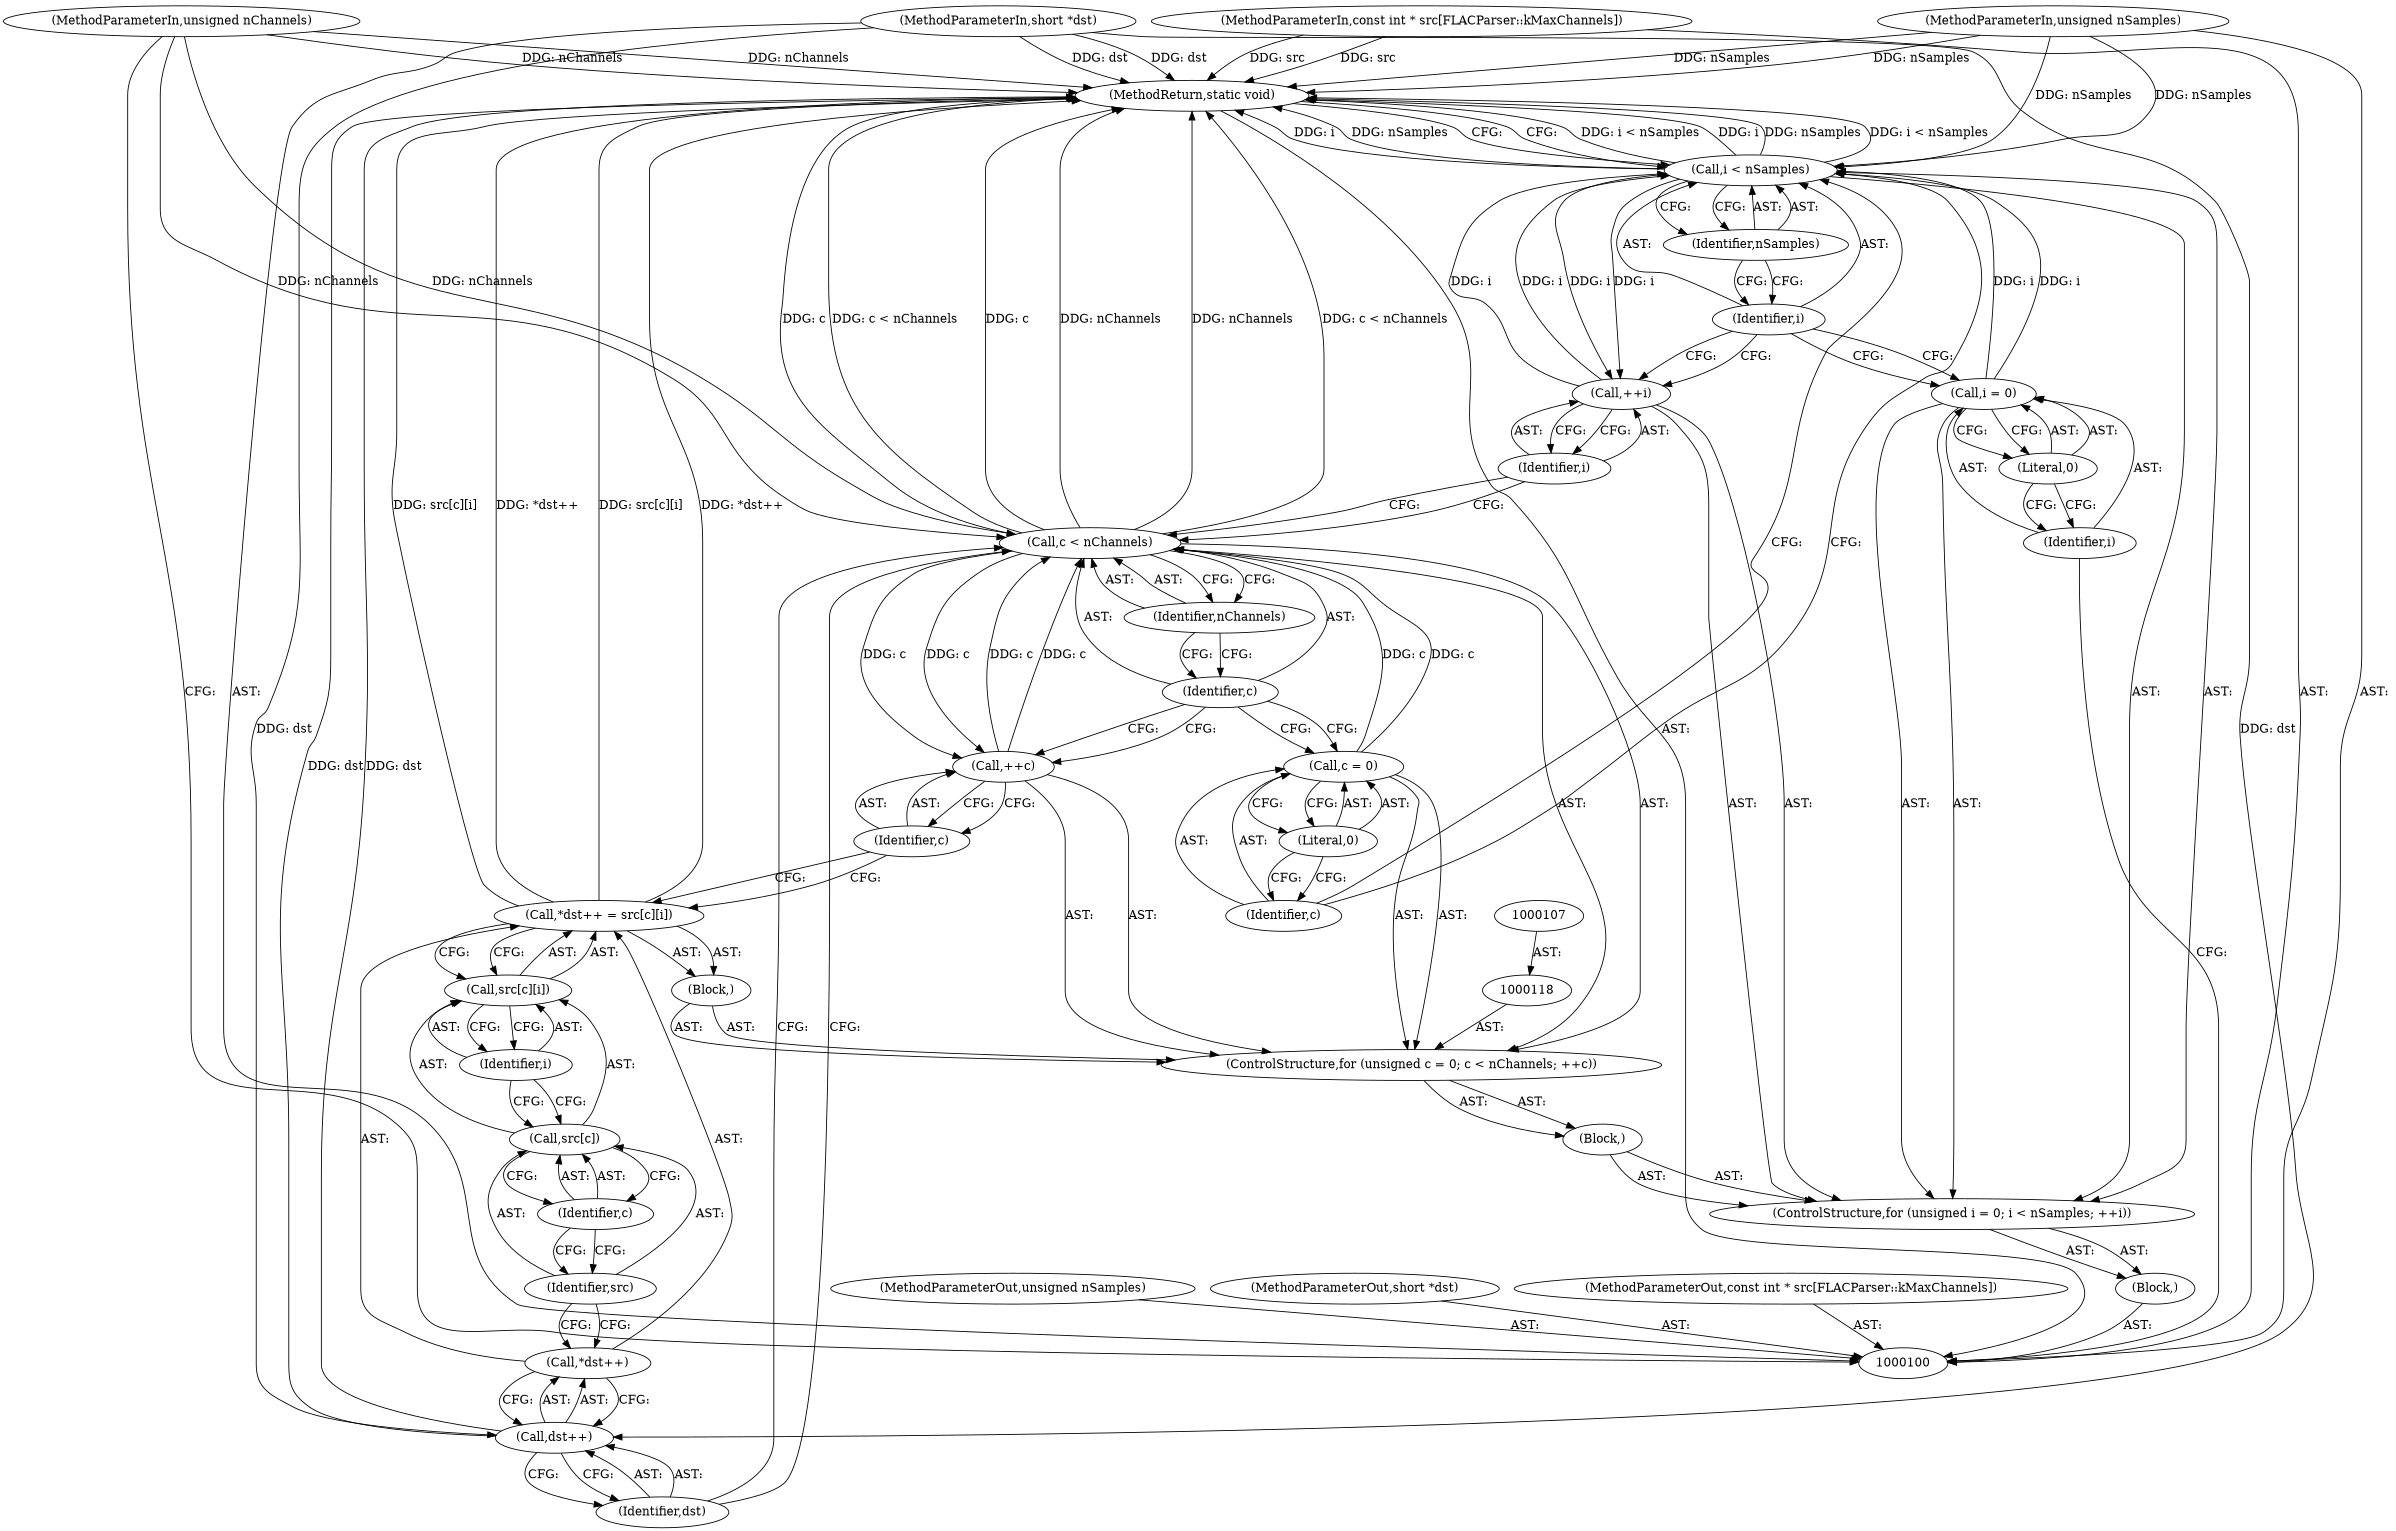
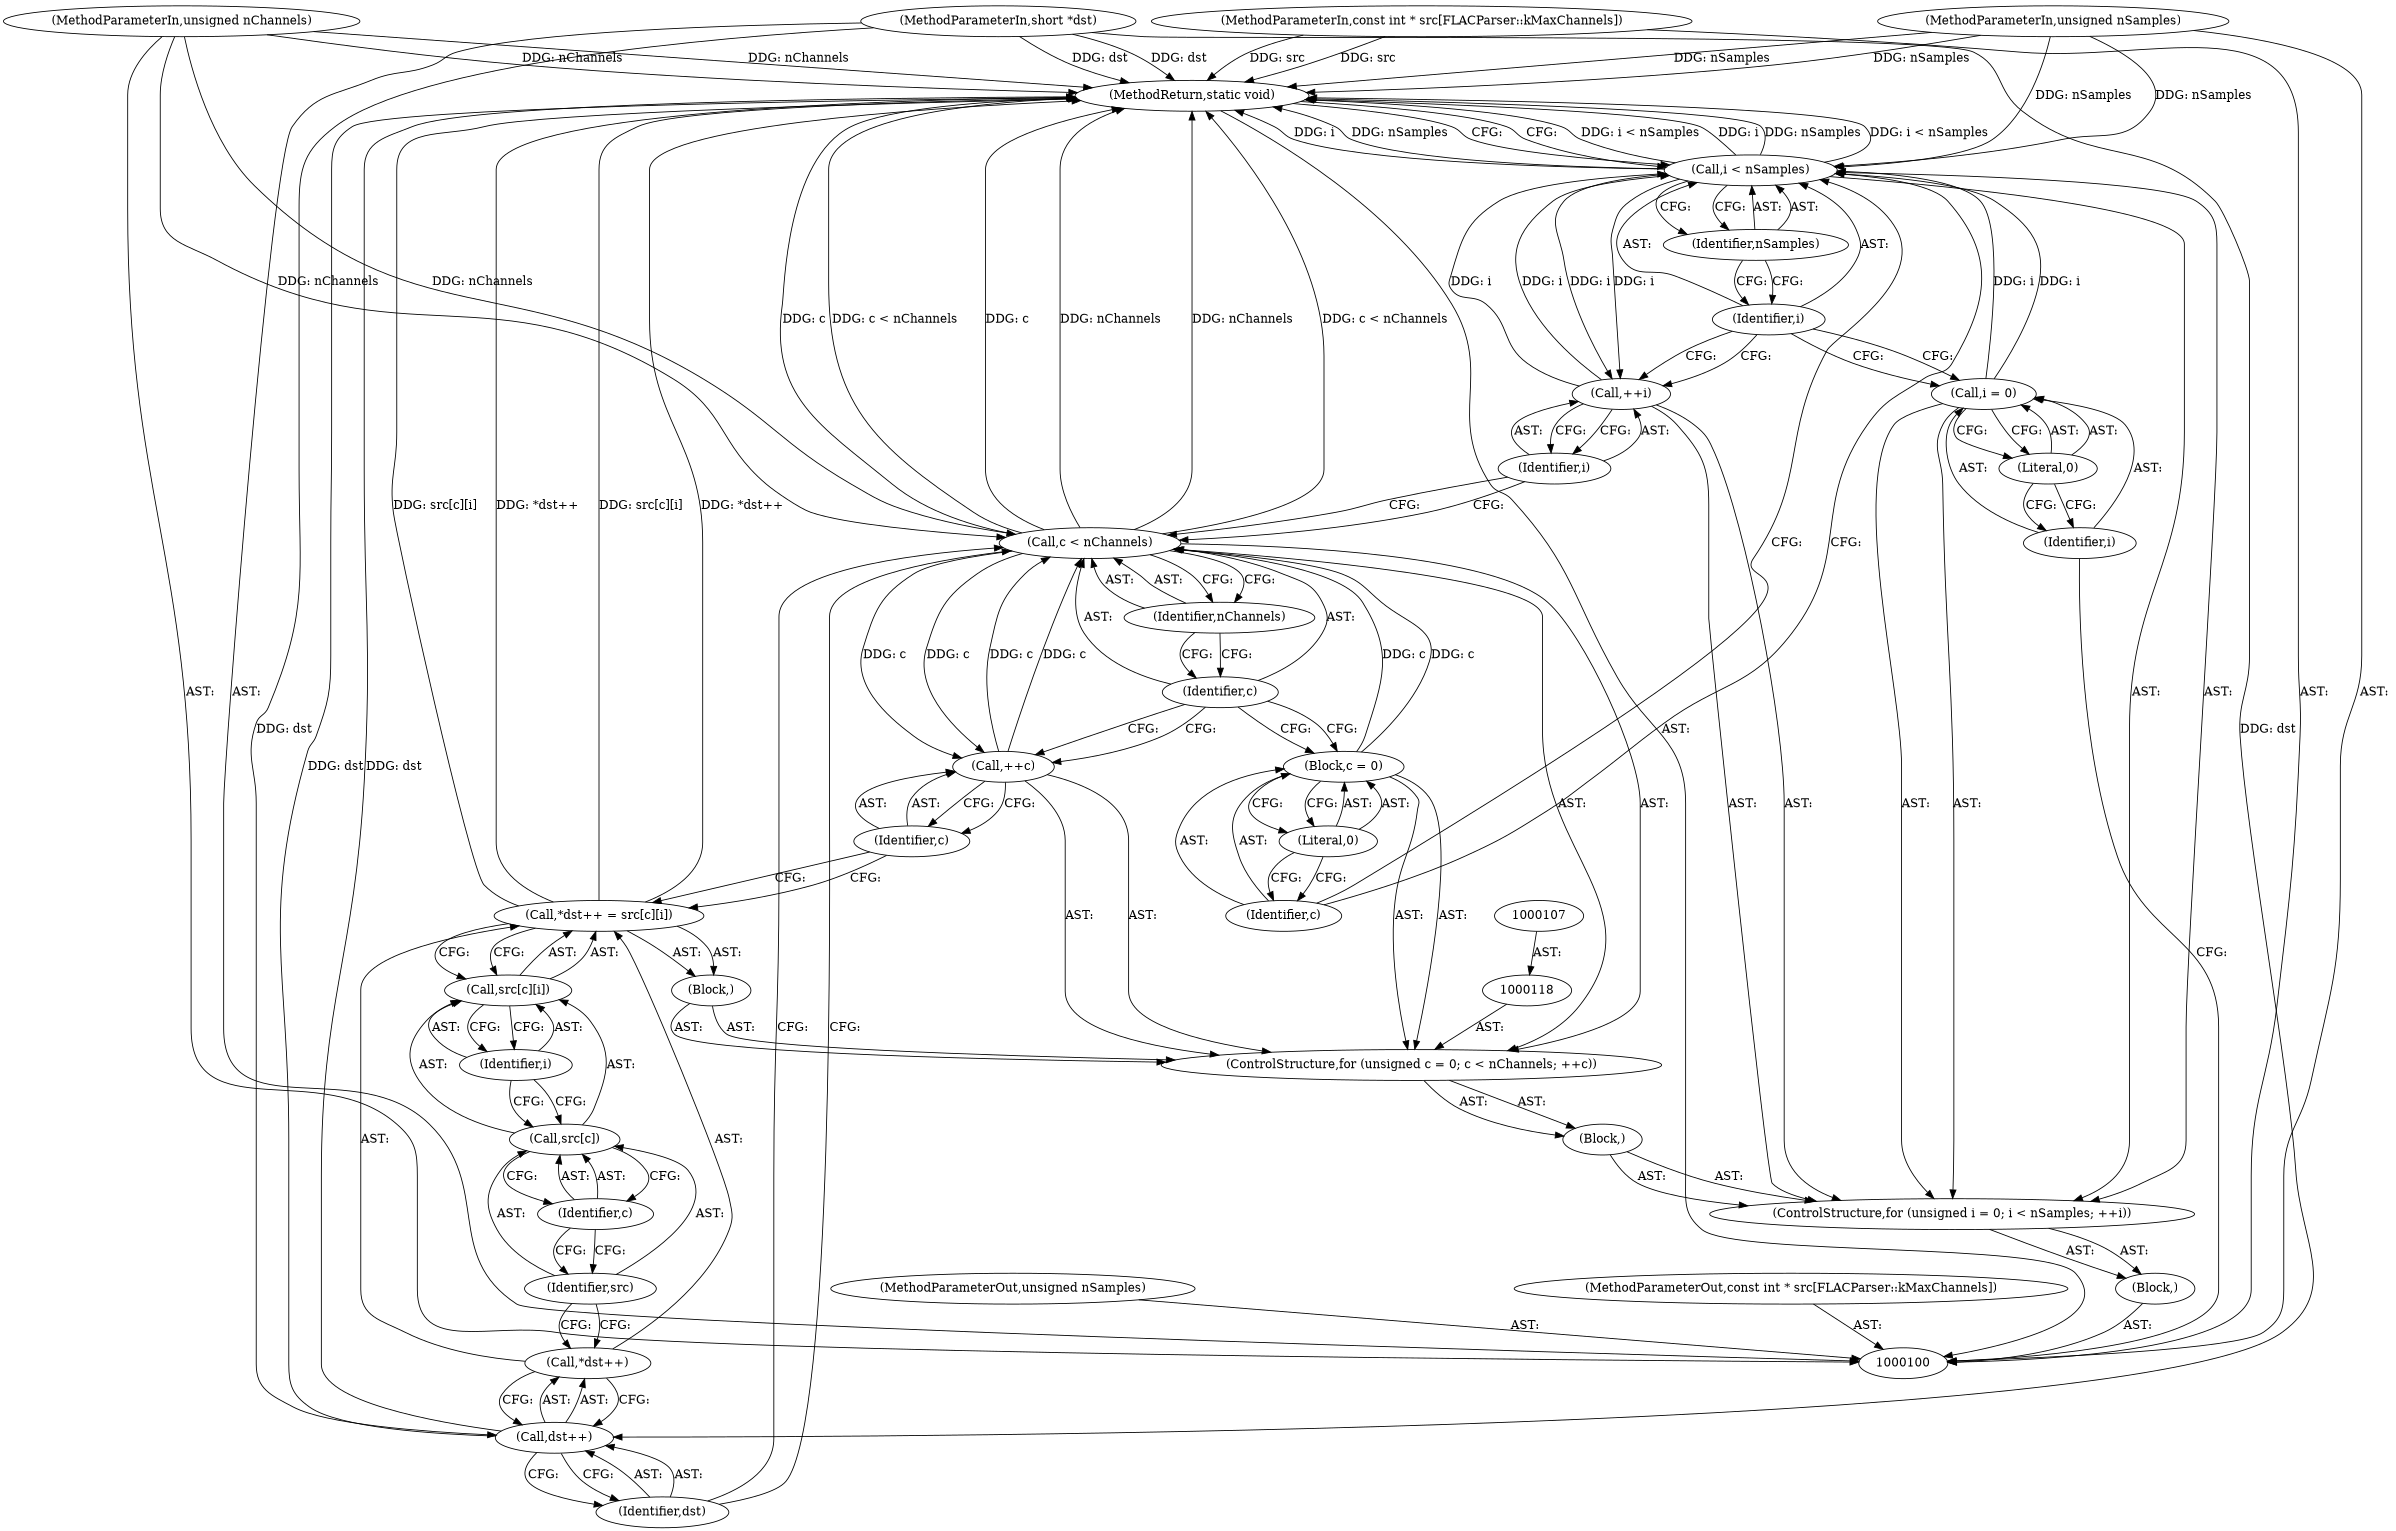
  digraph {
    n1 [label="(MethodReturn,static void)"]
    n2 [label="(Call,i < nSamples)"]
    1000100
    n4 [label="(ControlStructure,for (unsigned i = 0; i < nSamples; ++i))"]
    n5 [label="(Identifier,nSamples)"]
    n6 [label="(Call,++i)"]
    n7 [label="(MethodParameterIn,unsigned nChannels)"]
    n8 [label="(Call,c < nChannels)"]
    n9 [label="(ControlStructure,for (unsigned c = 0; c < nChannels; ++c))"]
    n10 [label="(Identifier,nChannels)"]
    n11 [label="(Call,++c)"]
    n12 [label="(MethodParameterIn,short *dst)"]
    n13 [label="(Call,dst++)"]
    n14 [label="(Call,*dst++)"]
    n15 [label="(Identifier,dst)"]
-   n16 [label="(MethodParameterOut,short *dst)"]
    n17 [label="(MethodParameterIn,const int * src[FLACParser::kMaxChannels])"]
    n18 [label="(MethodParameterOut,const int * src[FLACParser::kMaxChannels])"]
    n19 [label="(MethodParameterIn,unsigned nSamples)"]
    n20 [label="(MethodParameterOut,unsigned nSamples)"]
    n21 [label="(Block,)"]
    n22 [label="(Call,i = 0)"]
    n23 [label="(Literal,0)"]
    n24 [label="(Identifier,i)"]
    n25 [label="(Identifier,i)"]
    n26 [label="(Identifier,i)"]
    n27 [label="(Block,)"]
-   n28 [label="(Call,c = 0)"]
+   n28 [label="(Block,c = 0)"]
    n29 [label="(Literal,0)"]
    n30 [label="(Identifier,c)"]
    n31 [label="(Identifier,c)"]
    n32 [label="(Identifier,c)"]
    n33 [label="(Call,*dst++ = src[c][i])"]
    n34 [label="(Block,)"]
    n35 [label="(Call,src[c][i])"]
    n36 [label="(Identifier,i)"]
    n37 [label="(Call,src[c])"]
    n38 [label="(Identifier,c)"]
    n39 [label="(Identifier,src)"]
    1000107
    1000118
    n1 -> n2 [label="CFG: "]
    n1 -> n2 [label="CFG: "]
    n1 -> 1000100 [label="AST: "]
    n2 -> n1 [label="DDG: i < nSamples"]
    n2 -> n1 [label="DDG: i"]
    n2 -> n1 [label="DDG: nSamples"]
    n2 -> n1 [label="DDG: i < nSamples"]
    n2 -> n1 [label="DDG: i"]
    n2 -> n1 [label="DDG: nSamples"]
    n2 -> n4 [label="AST: "]
    n2 -> n4 [label="AST: "]
    n2 -> n5 [label="CFG: "]
    n2 -> n5 [label="CFG: "]
    n2 -> n6 [label="DDG: i"]
    n2 -> n6 [label="DDG: i"]
    n4 -> n21 [label="AST: "]
    n4 -> n21 [label="AST: "]
    n5 -> n2 [label="AST: "]
    n5 -> n2 [label="AST: "]
    n5 -> n25 [label="CFG: "]
    n5 -> n25 [label="CFG: "]
    n6 -> n2 [label="DDG: i"]
    n6 -> n2 [label="DDG: i"]
    n6 -> n4 [label="AST: "]
    n6 -> n4 [label="AST: "]
    n6 -> n26 [label="CFG: "]
    n6 -> n26 [label="CFG: "]
    n7 -> n1 [label="DDG: nChannels"]
    n7 -> n1 [label="DDG: nChannels"]
-   n7 -> 1000100 [label="CFG: "]
+   n7 -> 1000100 [label="AST: "]
    n7 -> n8 [label="DDG: nChannels"]
    n7 -> n8 [label="DDG: nChannels"]
    n8 -> n1 [label="DDG: c < nChannels"]
    n8 -> n1 [label="DDG: c"]
    n8 -> n1 [label="DDG: nChannels"]
    n8 -> n1 [label="DDG: c < nChannels"]
    n8 -> n1 [label="DDG: c"]
    n8 -> n1 [label="DDG: nChannels"]
    n8 -> n9 [label="AST: "]
    n8 -> n9 [label="AST: "]
    n8 -> n10 [label="CFG: "]
    n8 -> n10 [label="CFG: "]
    n8 -> n11 [label="DDG: c"]
    n8 -> n11 [label="DDG: c"]
    n9 -> n27 [label="AST: "]
    n9 -> n27 [label="AST: "]
    n10 -> n8 [label="AST: "]
    n10 -> n8 [label="AST: "]
    n10 -> n31 [label="CFG: "]
    n10 -> n31 [label="CFG: "]
    n11 -> n8 [label="DDG: c"]
    n11 -> n8 [label="DDG: c"]
    n11 -> n9 [label="AST: "]
    n11 -> n9 [label="AST: "]
    n11 -> n32 [label="CFG: "]
    n11 -> n32 [label="CFG: "]
    n12 -> n1 [label="DDG: dst"]
    n12 -> n1 [label="DDG: dst"]
    n12 -> 1000100 [label="AST: "]
    n12 -> n13 [label="DDG: dst"]
    n12 -> n13 [label="DDG: dst"]
    n13 -> n1 [label="DDG: dst"]
    n13 -> n1 [label="DDG: dst"]
    n13 -> n14 [label="AST: "]
    n13 -> n14 [label="AST: "]
    n13 -> n15 [label="CFG: "]
    n13 -> n15 [label="CFG: "]
    n14 -> n13 [label="CFG: "]
    n14 -> n13 [label="CFG: "]
    n14 -> n33 [label="AST: "]
    n14 -> n33 [label="AST: "]
    n15 -> n8 [label="CFG: "]
    n15 -> n8 [label="CFG: "]
    n15 -> n13 [label="AST: "]
    n15 -> n13 [label="AST: "]
-   n16 -> 1000100 [label="AST: "]
    n17 -> n1 [label="DDG: src"]
    n17 -> n1 [label="DDG: src"]
    n17 -> 1000100 [label="AST: "]
    n18 -> 1000100 [label="AST: "]
    n19 -> n1 [label="DDG: nSamples"]
    n19 -> n1 [label="DDG: nSamples"]
    n19 -> n2 [label="DDG: nSamples"]
    n19 -> n2 [label="DDG: nSamples"]
    n19 -> 1000100 [label="AST: "]
    n20 -> 1000100 [label="AST: "]
    n21 -> 1000100 [label="AST: "]
    n22 -> n2 [label="DDG: i"]
    n22 -> n2 [label="DDG: i"]
    n22 -> n4 [label="AST: "]
    n22 -> n4 [label="AST: "]
    n22 -> n23 [label="CFG: "]
    n22 -> n23 [label="CFG: "]
    n23 -> n22 [label="AST: "]
    n23 -> n22 [label="AST: "]
    n23 -> n24 [label="CFG: "]
    n23 -> n24 [label="CFG: "]
    n24 -> 1000100 [label="CFG: "]
    n24 -> n22 [label="AST: "]
    n24 -> n22 [label="AST: "]
    n25 -> n2 [label="AST: "]
    n25 -> n2 [label="AST: "]
    n25 -> n6 [label="CFG: "]
    n25 -> n6 [label="CFG: "]
    n25 -> n22 [label="CFG: "]
    n25 -> n22 [label="CFG: "]
    n26 -> n6 [label="AST: "]
    n26 -> n6 [label="AST: "]
    n26 -> n8 [label="CFG: "]
    n26 -> n8 [label="CFG: "]
    n27 -> n4 [label="AST: "]
    n27 -> n4 [label="AST: "]
    n28 -> n8 [label="DDG: c"]
    n28 -> n8 [label="DDG: c"]
    n28 -> n9 [label="AST: "]
    n28 -> n9 [label="AST: "]
    n28 -> n29 [label="CFG: "]
    n28 -> n29 [label="CFG: "]
    n29 -> n28 [label="AST: "]
    n29 -> n28 [label="AST: "]
    n29 -> n30 [label="CFG: "]
    n29 -> n30 [label="CFG: "]
    n30 -> n2 [label="CFG: "]
    n30 -> n2 [label="CFG: "]
    n30 -> n28 [label="AST: "]
    n30 -> n28 [label="AST: "]
    n31 -> n8 [label="AST: "]
    n31 -> n8 [label="AST: "]
    n31 -> n11 [label="CFG: "]
    n31 -> n11 [label="CFG: "]
    n31 -> n28 [label="CFG: "]
    n31 -> n28 [label="CFG: "]
    n32 -> n11 [label="AST: "]
    n32 -> n11 [label="AST: "]
    n32 -> n33 [label="CFG: "]
    n32 -> n33 [label="CFG: "]
    n33 -> n1 [label="DDG: src[c][i]"]
    n33 -> n1 [label="DDG: *dst++"]
    n33 -> n1 [label="DDG: src[c][i]"]
    n33 -> n1 [label="DDG: *dst++"]
    n33 -> n34 [label="AST: "]
    n33 -> n34 [label="AST: "]
    n33 -> n35 [label="CFG: "]
    n33 -> n35 [label="CFG: "]
    n34 -> n9 [label="AST: "]
    n34 -> n9 [label="AST: "]
    n35 -> n33 [label="AST: "]
    n35 -> n33 [label="AST: "]
    n35 -> n36 [label="CFG: "]
    n35 -> n36 [label="CFG: "]
    n36 -> n35 [label="AST: "]
    n36 -> n35 [label="AST: "]
    n36 -> n37 [label="CFG: "]
    n36 -> n37 [label="CFG: "]
    n37 -> n35 [label="AST: "]
    n37 -> n35 [label="AST: "]
    n37 -> n38 [label="CFG: "]
    n37 -> n38 [label="CFG: "]
    n38 -> n37 [label="AST: "]
    n38 -> n37 [label="AST: "]
    n38 -> n39 [label="CFG: "]
    n38 -> n39 [label="CFG: "]
    n39 -> n14 [label="CFG: "]
    n39 -> n14 [label="CFG: "]
    n39 -> n37 [label="AST: "]
    n39 -> n37 [label="AST: "]
    1000107 -> 1000118 [label="AST: "]
    1000118 -> n9 [label="AST: "]
  }
